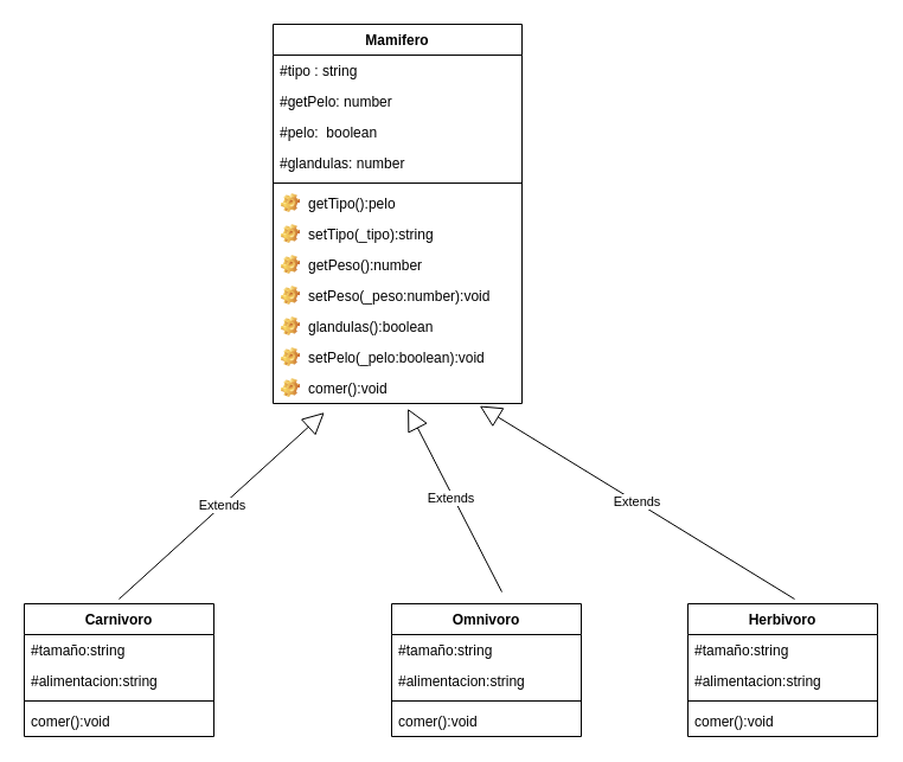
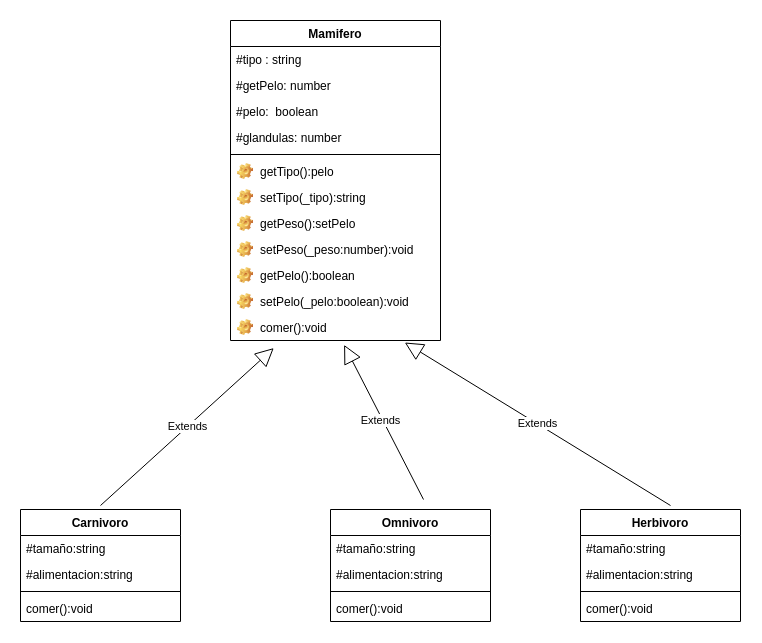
  <mxCell id="0" />
  <mxCell id="1" parent="0" />
  <mxCell id="2" value="Mamifero" style="swimlane;fontStyle=1;childLayout=stackLayout;horizontal=1;startSize=26;fillColor=none;horizontalStack=0;resizeParent=1;resizeParentMax=0;resizeLast=0;collapsible=1;marginBottom=0;" parent="1" vertex="1"><mxGeometry x="230" y="20" width="210" height="320" as="geometry" /></mxCell>
  <mxCell id="3" value="#tipo : string" style="text;strokeColor=none;fillColor=none;align=left;verticalAlign=top;spacingLeft=4;spacingRight=4;overflow=hidden;rotatable=0;points=[[0,0.5],[1,0.5]];portConstraint=eastwest;" parent="2" vertex="1"><mxGeometry y="26" width="210" height="26" as="geometry" /></mxCell>
  <mxCell id="4" value="#getPelo: number" style="text;strokeColor=none;fillColor=none;align=left;verticalAlign=top;spacingLeft=4;spacingRight=4;overflow=hidden;rotatable=0;points=[[0,0.5],[1,0.5]];portConstraint=eastwest;" parent="2" vertex="1"><mxGeometry y="52" width="210" height="26" as="geometry" /></mxCell>
  <mxCell id="5" value="#pelo:  boolean" style="text;strokeColor=none;fillColor=none;align=left;verticalAlign=top;spacingLeft=4;spacingRight=4;overflow=hidden;rotatable=0;points=[[0,0.5],[1,0.5]];portConstraint=eastwest;" parent="2" vertex="1"><mxGeometry y="78" width="210" height="26" as="geometry" /></mxCell>
  <mxCell id="6" value="#glandulas: number" style="text;strokeColor=none;fillColor=none;align=left;verticalAlign=top;spacingLeft=4;spacingRight=4;overflow=hidden;rotatable=0;points=[[0,0.5],[1,0.5]];portConstraint=eastwest;" vertex="1" parent="2"><mxGeometry y="104" width="210" height="26" as="geometry" /></mxCell>
  <mxCell id="7" value="" style="line;strokeWidth=1;fillColor=none;align=left;verticalAlign=middle;spacingTop=-1;spacingLeft=3;spacingRight=3;rotatable=0;labelPosition=right;points=[];portConstraint=eastwest;strokeColor=inherit;" parent="2" vertex="1"><mxGeometry y="130" width="210" height="8" as="geometry" /></mxCell>
  <mxCell id="8" value="getTipo():pelo" style="label;fontStyle=0;strokeColor=none;fillColor=none;align=left;verticalAlign=top;overflow=hidden;spacingLeft=28;spacingRight=4;rotatable=0;points=[[0,0.5],[1,0.5]];portConstraint=eastwest;imageWidth=16;imageHeight=16;image=img/clipart/Gear_128x128.png" vertex="1" parent="2"><mxGeometry y="138" width="210" height="26" as="geometry" /></mxCell>
  <mxCell id="9" value="setTipo(_tipo):string" style="label;fontStyle=0;strokeColor=none;fillColor=none;align=left;verticalAlign=top;overflow=hidden;spacingLeft=28;spacingRight=4;rotatable=0;points=[[0,0.5],[1,0.5]];portConstraint=eastwest;imageWidth=16;imageHeight=16;image=img/clipart/Gear_128x128.png" vertex="1" parent="2"><mxGeometry y="164" width="210" height="26" as="geometry" /></mxCell>
- <mxCell id="10" value="getPeso():number" style="label;fontStyle=0;strokeColor=none;fillColor=none;align=left;verticalAlign=top;overflow=hidden;spacingLeft=28;spacingRight=4;rotatable=0;points=[[0,0.5],[1,0.5]];portConstraint=eastwest;imageWidth=16;imageHeight=16;image=img/clipart/Gear_128x128.png" vertex="1" parent="2"><mxGeometry y="190" width="210" height="26" as="geometry" /></mxCell>
+ <mxCell id="10" value="getPeso():setPelo" style="label;fontStyle=0;strokeColor=none;fillColor=none;align=left;verticalAlign=top;overflow=hidden;spacingLeft=28;spacingRight=4;rotatable=0;points=[[0,0.5],[1,0.5]];portConstraint=eastwest;imageWidth=16;imageHeight=16;image=img/clipart/Gear_128x128.png" vertex="1" parent="2"><mxGeometry y="190" width="210" height="26" as="geometry" /></mxCell>
  <mxCell id="11" value="setPeso(_peso:number):void" style="label;fontStyle=0;strokeColor=none;fillColor=none;align=left;verticalAlign=top;overflow=hidden;spacingLeft=28;spacingRight=4;rotatable=0;points=[[0,0.5],[1,0.5]];portConstraint=eastwest;imageWidth=16;imageHeight=16;image=img/clipart/Gear_128x128.png" vertex="1" parent="2"><mxGeometry y="216" width="210" height="26" as="geometry" /></mxCell>
- <mxCell id="12" value="glandulas():boolean" style="label;fontStyle=0;strokeColor=none;fillColor=none;align=left;verticalAlign=top;overflow=hidden;spacingLeft=28;spacingRight=4;rotatable=0;points=[[0,0.5],[1,0.5]];portConstraint=eastwest;imageWidth=16;imageHeight=16;image=img/clipart/Gear_128x128.png" vertex="1" parent="2"><mxGeometry y="242" width="210" height="26" as="geometry" /></mxCell>
+ <mxCell id="12" value="getPelo():boolean" style="label;fontStyle=0;strokeColor=none;fillColor=none;align=left;verticalAlign=top;overflow=hidden;spacingLeft=28;spacingRight=4;rotatable=0;points=[[0,0.5],[1,0.5]];portConstraint=eastwest;imageWidth=16;imageHeight=16;image=img/clipart/Gear_128x128.png" vertex="1" parent="2"><mxGeometry y="242" width="210" height="26" as="geometry" /></mxCell>
  <mxCell id="13" value="setPelo(_pelo:boolean):void" style="label;fontStyle=0;strokeColor=none;fillColor=none;align=left;verticalAlign=top;overflow=hidden;spacingLeft=28;spacingRight=4;rotatable=0;points=[[0,0.5],[1,0.5]];portConstraint=eastwest;imageWidth=16;imageHeight=16;image=img/clipart/Gear_128x128.png" vertex="1" parent="2"><mxGeometry y="268" width="210" height="26" as="geometry" /></mxCell>
  <mxCell id="14" value="comer():void" style="label;fontStyle=0;strokeColor=none;fillColor=none;align=left;verticalAlign=top;overflow=hidden;spacingLeft=28;spacingRight=4;rotatable=0;points=[[0,0.5],[1,0.5]];portConstraint=eastwest;imageWidth=16;imageHeight=16;image=img/clipart/Gear_128x128.png" parent="2" vertex="1"><mxGeometry y="294" width="210" height="26" as="geometry" /></mxCell>
  <mxCell id="15" value="Extends" style="endArrow=block;endSize=16;endFill=0;html=1;rounded=0;exitX=0.5;exitY=0;exitDx=0;exitDy=0;entryX=0.206;entryY=1.292;entryDx=0;entryDy=0;entryPerimeter=0;" parent="1" target="14" edge="1"><mxGeometry width="160" relative="1" as="geometry"><mxPoint x="100" y="505" as="sourcePoint" /><mxPoint x="275.78" y="186.652" as="targetPoint" /></mxGeometry></mxCell>
  <mxCell id="16" value="Extends" style="endArrow=block;endSize=16;endFill=0;html=1;rounded=0;exitX=0.5;exitY=0;exitDx=0;exitDy=0;entryX=0.83;entryY=1.077;entryDx=0;entryDy=0;entryPerimeter=0;" parent="1" target="14" edge="1"><mxGeometry width="160" relative="1" as="geometry"><mxPoint x="670" y="505" as="sourcePoint" /><mxPoint x="409.97" y="184" as="targetPoint" /></mxGeometry></mxCell>
  <mxCell id="17" value="Extends" style="endArrow=block;endSize=16;endFill=0;html=1;rounded=0;entryX=0.541;entryY=1.169;entryDx=0;entryDy=0;entryPerimeter=0;exitX=0.681;exitY=-0.1;exitDx=0;exitDy=0;exitPerimeter=0;" parent="1" target="14" edge="1"><mxGeometry x="0.035" y="2" width="160" relative="1" as="geometry"><mxPoint x="423.01" y="499" as="sourcePoint" /><mxPoint x="350" y="210" as="targetPoint" /><Array as="points" /><mxPoint as="offset" /></mxGeometry></mxCell>
  <mxCell id="18" value="Carnivoro" style="swimlane;fontStyle=1;align=center;verticalAlign=top;childLayout=stackLayout;horizontal=1;startSize=26;horizontalStack=0;resizeParent=1;resizeParentMax=0;resizeLast=0;collapsible=1;marginBottom=0;" vertex="1" parent="1"><mxGeometry x="20" y="509" width="160" height="112" as="geometry" /></mxCell>
  <mxCell id="19" value="#tamaño:string" style="text;strokeColor=none;fillColor=none;align=left;verticalAlign=top;spacingLeft=4;spacingRight=4;overflow=hidden;rotatable=0;points=[[0,0.5],[1,0.5]];portConstraint=eastwest;" vertex="1" parent="18"><mxGeometry y="26" width="160" height="26" as="geometry" /></mxCell>
  <mxCell id="20" value="#alimentacion:string" style="text;strokeColor=none;fillColor=none;align=left;verticalAlign=top;spacingLeft=4;spacingRight=4;overflow=hidden;rotatable=0;points=[[0,0.5],[1,0.5]];portConstraint=eastwest;" vertex="1" parent="18"><mxGeometry y="52" width="160" height="26" as="geometry" /></mxCell>
  <mxCell id="21" value="" style="line;strokeWidth=1;fillColor=none;align=left;verticalAlign=middle;spacingTop=-1;spacingLeft=3;spacingRight=3;rotatable=0;labelPosition=right;points=[];portConstraint=eastwest;strokeColor=inherit;" vertex="1" parent="18"><mxGeometry y="78" width="160" height="8" as="geometry" /></mxCell>
  <mxCell id="22" value="comer():void" style="text;strokeColor=none;fillColor=none;align=left;verticalAlign=top;spacingLeft=4;spacingRight=4;overflow=hidden;rotatable=0;points=[[0,0.5],[1,0.5]];portConstraint=eastwest;" vertex="1" parent="18"><mxGeometry y="86" width="160" height="26" as="geometry" /></mxCell>
  <mxCell id="23" value="Omnivoro" style="swimlane;fontStyle=1;align=center;verticalAlign=top;childLayout=stackLayout;horizontal=1;startSize=26;horizontalStack=0;resizeParent=1;resizeParentMax=0;resizeLast=0;collapsible=1;marginBottom=0;" vertex="1" parent="1"><mxGeometry x="330" y="509" width="160" height="112" as="geometry" /></mxCell>
  <mxCell id="24" value="#tamaño:string" style="text;strokeColor=none;fillColor=none;align=left;verticalAlign=top;spacingLeft=4;spacingRight=4;overflow=hidden;rotatable=0;points=[[0,0.5],[1,0.5]];portConstraint=eastwest;" vertex="1" parent="23"><mxGeometry y="26" width="160" height="26" as="geometry" /></mxCell>
  <mxCell id="25" value="#alimentacion:string" style="text;strokeColor=none;fillColor=none;align=left;verticalAlign=top;spacingLeft=4;spacingRight=4;overflow=hidden;rotatable=0;points=[[0,0.5],[1,0.5]];portConstraint=eastwest;" vertex="1" parent="23"><mxGeometry y="52" width="160" height="26" as="geometry" /></mxCell>
  <mxCell id="26" value="" style="line;strokeWidth=1;fillColor=none;align=left;verticalAlign=middle;spacingTop=-1;spacingLeft=3;spacingRight=3;rotatable=0;labelPosition=right;points=[];portConstraint=eastwest;strokeColor=inherit;" vertex="1" parent="23"><mxGeometry y="78" width="160" height="8" as="geometry" /></mxCell>
  <mxCell id="27" value="comer():void" style="text;strokeColor=none;fillColor=none;align=left;verticalAlign=top;spacingLeft=4;spacingRight=4;overflow=hidden;rotatable=0;points=[[0,0.5],[1,0.5]];portConstraint=eastwest;" vertex="1" parent="23"><mxGeometry y="86" width="160" height="26" as="geometry" /></mxCell>
  <mxCell id="28" value="Herbivoro" style="swimlane;fontStyle=1;align=center;verticalAlign=top;childLayout=stackLayout;horizontal=1;startSize=26;horizontalStack=0;resizeParent=1;resizeParentMax=0;resizeLast=0;collapsible=1;marginBottom=0;" vertex="1" parent="1"><mxGeometry x="580" y="509" width="160" height="112" as="geometry" /></mxCell>
  <mxCell id="29" value="#tamaño:string" style="text;strokeColor=none;fillColor=none;align=left;verticalAlign=top;spacingLeft=4;spacingRight=4;overflow=hidden;rotatable=0;points=[[0,0.5],[1,0.5]];portConstraint=eastwest;" vertex="1" parent="28"><mxGeometry y="26" width="160" height="26" as="geometry" /></mxCell>
  <mxCell id="30" value="#alimentacion:string" style="text;strokeColor=none;fillColor=none;align=left;verticalAlign=top;spacingLeft=4;spacingRight=4;overflow=hidden;rotatable=0;points=[[0,0.5],[1,0.5]];portConstraint=eastwest;" vertex="1" parent="28"><mxGeometry y="52" width="160" height="26" as="geometry" /></mxCell>
  <mxCell id="31" value="" style="line;strokeWidth=1;fillColor=none;align=left;verticalAlign=middle;spacingTop=-1;spacingLeft=3;spacingRight=3;rotatable=0;labelPosition=right;points=[];portConstraint=eastwest;strokeColor=inherit;" vertex="1" parent="28"><mxGeometry y="78" width="160" height="8" as="geometry" /></mxCell>
  <mxCell id="32" value="comer():void" style="text;strokeColor=none;fillColor=none;align=left;verticalAlign=top;spacingLeft=4;spacingRight=4;overflow=hidden;rotatable=0;points=[[0,0.5],[1,0.5]];portConstraint=eastwest;" vertex="1" parent="28"><mxGeometry y="86" width="160" height="26" as="geometry" /></mxCell>
